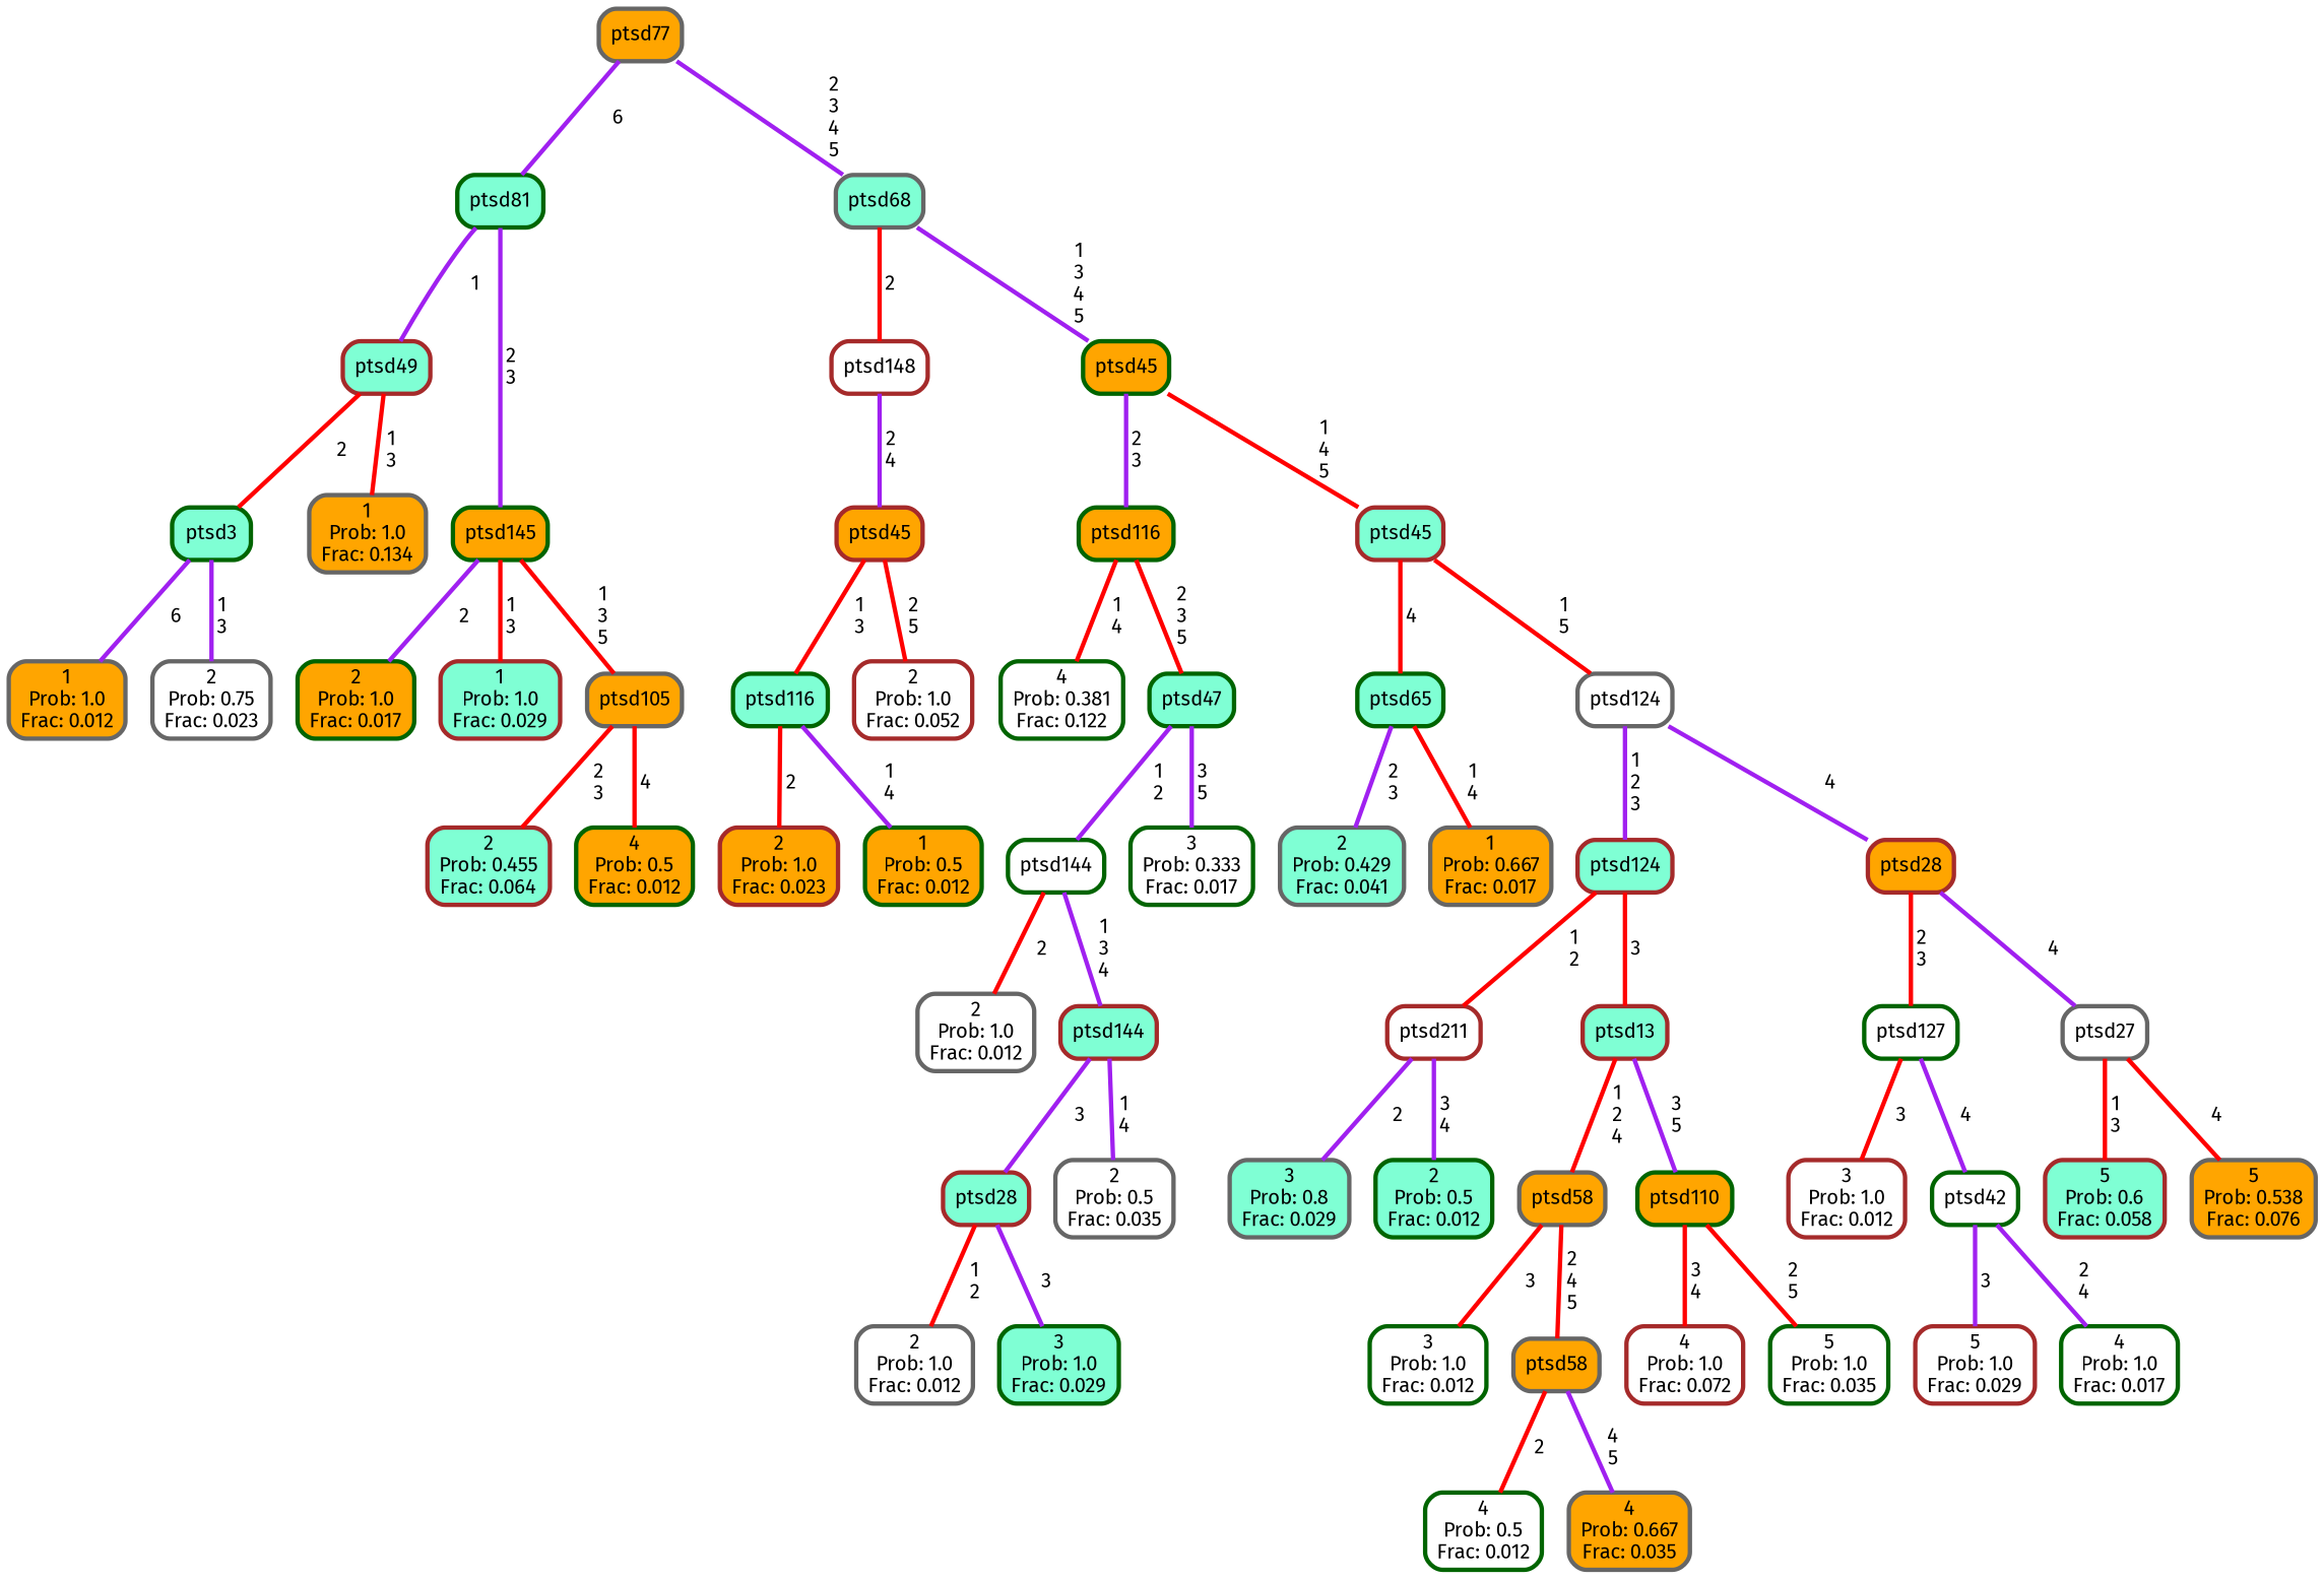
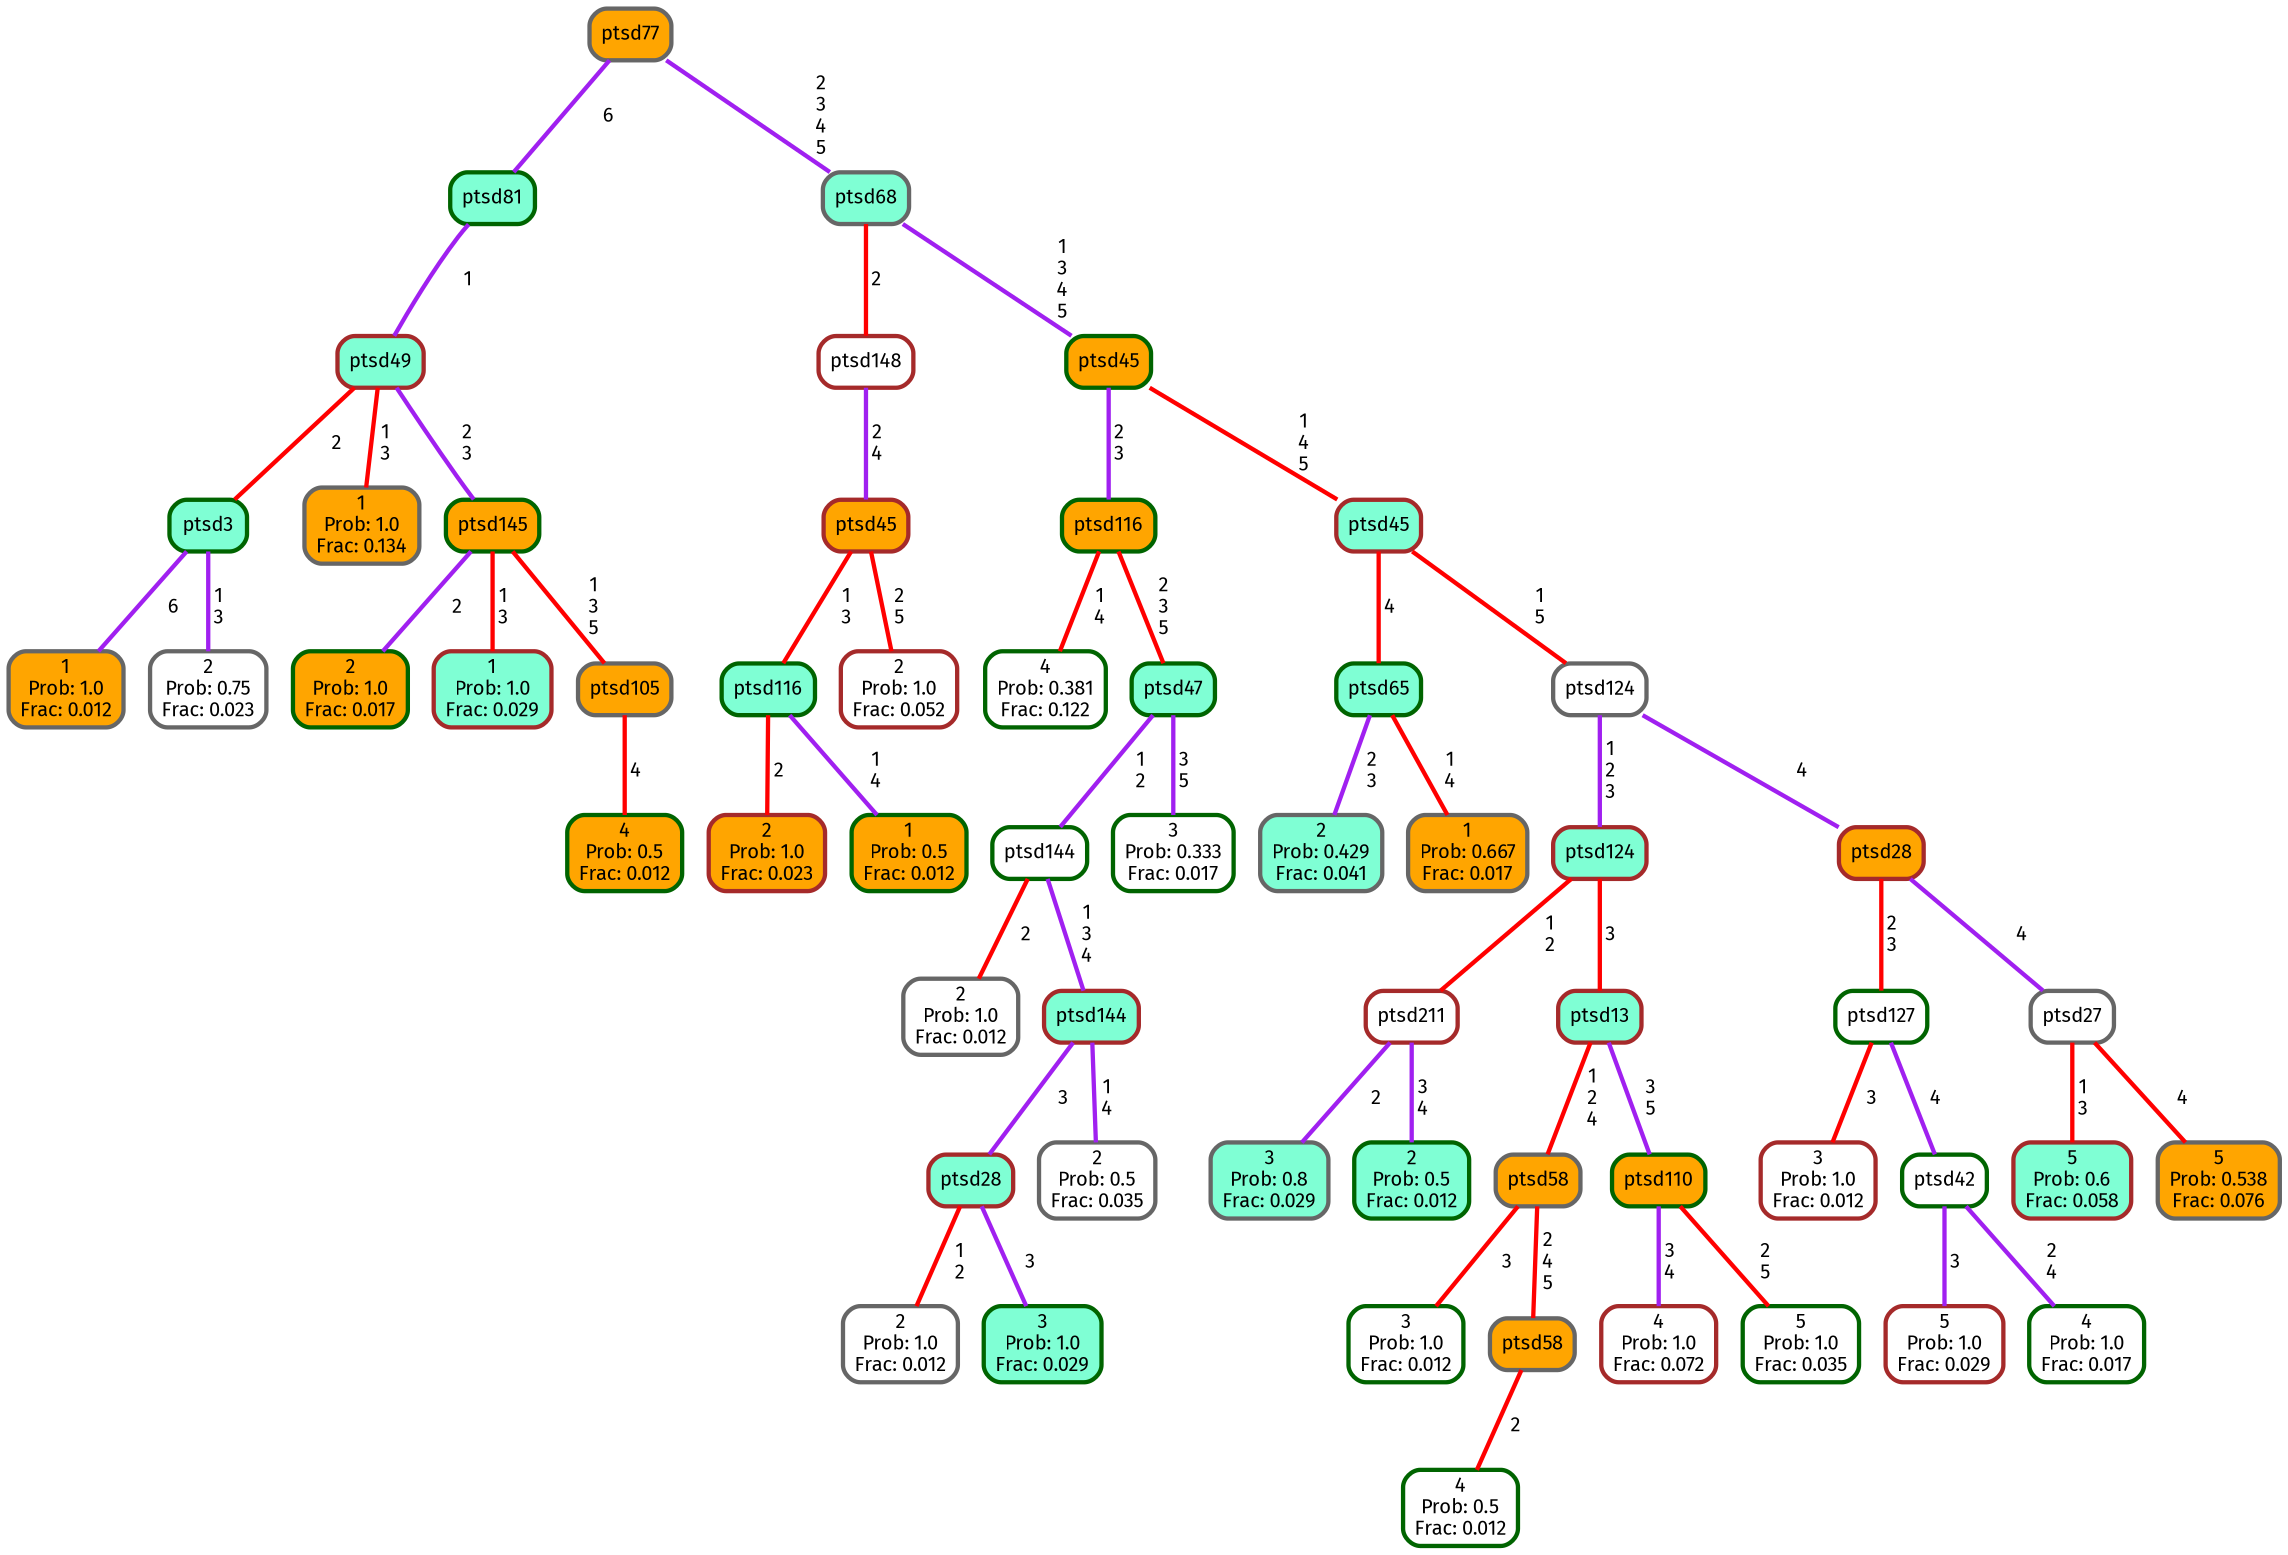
  graph {
    fontname="Fira Sans"
    ranksep="0 equally"
    splines=straight
    node [color=darkgreen fillcolor=white fontcolor=black fontname="Fira Sans" penwidth=3 shape=box style="filled, rounded"]
    edge [color=red fontname="Fira Sans" penwidth=3]
    n1 [color=gray40 fillcolor=orange label="1\nProb: 1.0\nFrac: 0.012"]
    n2 [fillcolor=aquamarine label=ptsd3]
    n3 [color=gray40 label="2\nProb: 0.75\nFrac: 0.023"]
    n4 [color=brown fillcolor=aquamarine label=ptsd49]
    n5 [color=gray40 fillcolor=orange label="1\nProb: 1.0\nFrac: 0.134"]
    n6 [fillcolor=aquamarine label=ptsd81]
    n7 [fillcolor=orange label=ptsd145]
    n8 [fillcolor=orange label="2\nProb: 1.0\nFrac: 0.017"]
    n9 [color=brown fillcolor=aquamarine label="1\nProb: 1.0\nFrac: 0.029"]
    n10 [color=gray40 fillcolor=orange label=ptsd105]
    n11 [color=gray40 fillcolor=orange label=ptsd77]
    n12 [color=gray40 fillcolor=aquamarine label=ptsd68]
    n13 [color=brown label=ptsd148]
    n14 [fillcolor=orange label=ptsd45]
    n15 [color=brown fillcolor=orange label="2\nProb: 1.0\nFrac: 0.023"]
    n16 [fillcolor=aquamarine label=ptsd116]
    n17 [fillcolor=orange label="1\nProb: 0.5\nFrac: 0.012"]
    n18 [color=brown fillcolor=orange label=ptsd45]
    n19 [color=brown label="2\nProb: 1.0\nFrac: 0.052"]
-   n20 [color=brown fillcolor=aquamarine label="2\nProb: 0.455\nFrac: 0.064"]
    n21 [fillcolor=orange label="4\nProb: 0.5\nFrac: 0.012"]
    n22 [fillcolor=orange label=ptsd116]
    n23 [color=brown fillcolor=aquamarine label=ptsd45]
    n24 [label="4\nProb: 0.381\nFrac: 0.122"]
    n25 [fillcolor=aquamarine label=ptsd47]
    n26 [label=ptsd144]
    n27 [label="3\nProb: 0.333\nFrac: 0.017"]
    n28 [color=gray40 label="2\nProb: 1.0\nFrac: 0.012"]
    n29 [color=brown fillcolor=aquamarine label=ptsd144]
    n30 [color=brown fillcolor=aquamarine label=ptsd28]
    n31 [color=gray40 label="2\nProb: 0.5\nFrac: 0.035"]
    n32 [color=gray40 label="2\nProb: 1.0\nFrac: 0.012"]
    n33 [fillcolor=aquamarine label="3\nProb: 1.0\nFrac: 0.029"]
    n34 [fillcolor=aquamarine label=ptsd65]
    n35 [color=gray40 label=ptsd124]
    n36 [color=gray40 fillcolor=aquamarine label="2\nProb: 0.429\nFrac: 0.041"]
    n37 [color=gray40 fillcolor=orange label="1\nProb: 0.667\nFrac: 0.017"]
    n38 [color=brown fillcolor=aquamarine label=ptsd124]
    n39 [color=brown fillcolor=orange label=ptsd28]
    n40 [color=gray40 fillcolor=aquamarine label="3\nProb: 0.8\nFrac: 0.029"]
    n41 [color=brown label=ptsd211]
    n42 [fillcolor=aquamarine label="2\nProb: 0.5\nFrac: 0.012"]
    n43 [color=brown fillcolor=aquamarine label=ptsd13]
    n44 [color=gray40 fillcolor=orange label=ptsd58]
    n45 [fillcolor=orange label=ptsd110]
    n46 [label="3\nProb: 1.0\nFrac: 0.012"]
    n47 [color=gray40 fillcolor=orange label=ptsd58]
    n48 [label="4\nProb: 0.5\nFrac: 0.012"]
-   n49 [color=gray40 fillcolor=orange label="4\nProb: 0.667\nFrac: 0.035"]
    n50 [color=brown label="4\nProb: 1.0\nFrac: 0.072"]
    n51 [label="5\nProb: 1.0\nFrac: 0.035"]
    n52 [label=ptsd127]
    n53 [color=gray40 label=ptsd27]
    n54 [color=brown label="3\nProb: 1.0\nFrac: 0.012"]
    n55 [label=ptsd42]
    n56 [color=brown label="5\nProb: 1.0\nFrac: 0.029"]
    n57 [label="4\nProb: 1.0\nFrac: 0.017"]
    n58 [color=brown fillcolor=aquamarine label="5\nProb: 0.6\nFrac: 0.058"]
    n59 [color=gray40 fillcolor=orange label="5\nProb: 0.538\nFrac: 0.076"]
    subgraph sub_1 {
      rank=same
    }
    n2 -- n1 [color=purple label=" 6"]
    n2 -- n3 [color=purple label=" 1\n 3"]
    n4 -- n2 [label=" 2"]
    n4 -- n5 [label=" 1\n 3"]
    n6 -- n4 [color=purple label=" 1"]
-   n6 -- n7 [color=purple label=" 2\n 3"]
+   n4 -- n7 [color=purple label=" 2\n 3"]
    n7 -- n8 [color=purple label=" 2"]
    n7 -- n9 [label=" 1\n 3"]
    n7 -- n10 [label=" 1\n 3\n 5"]
-   n10 -- n20 [label=" 2\n 3"]
    n10 -- n21 [label=" 4"]
    n11 -- n6 [color=purple label=" 6"]
    n11 -- n12 [color=purple label=" 2\n 3\n 4\n 5"]
    n12 -- n13 [label=" 2"]
    n12 -- n14 [color=purple label=" 1\n 3\n 4\n 5"]
    n13 -- n18 [color=purple label=" 2\n 4"]
    n14 -- n22 [color=purple label=" 2\n 3"]
    n14 -- n23 [label=" 1\n 4\n 5"]
    n16 -- n15 [label=" 2"]
    n16 -- n17 [color=purple label=" 1\n 4"]
    n18 -- n16 [label=" 1\n 3"]
    n18 -- n19 [label=" 2\n 5"]
    n22 -- n24 [label=" 1\n 4"]
    n22 -- n25 [label=" 2\n 3\n 5"]
    n23 -- n34 [label=" 4"]
    n23 -- n35 [label=" 1\n 5"]
    n25 -- n26 [color=purple label=" 1\n 2"]
    n25 -- n27 [color=purple label=" 3\n 5"]
    n26 -- n28 [label=" 2"]
    n26 -- n29 [color=purple label=" 1\n 3\n 4"]
    n29 -- n30 [color=purple label=" 3"]
    n29 -- n31 [color=purple label=" 1\n 4"]
    n30 -- n32 [label=" 1\n 2"]
    n30 -- n33 [color=purple label=" 3"]
    n34 -- n36 [color=purple label=" 2\n 3"]
    n34 -- n37 [label=" 1\n 4"]
    n35 -- n38 [color=purple label=" 1\n 2\n 3"]
    n35 -- n39 [color=purple label=" 4"]
    n38 -- n41 [label=" 1\n 2"]
    n38 -- n43 [label=" 3"]
    n39 -- n52 [label=" 2\n 3"]
    n39 -- n53 [color=purple label=" 4"]
    n41 -- n40 [color=purple label=" 2"]
    n41 -- n42 [color=purple label=" 3\n 4"]
    n43 -- n44 [label=" 1\n 2\n 4"]
    n43 -- n45 [color=purple label=" 3\n 5"]
    n44 -- n46 [label=" 3"]
    n44 -- n47 [label=" 2\n 4\n 5"]
-   n45 -- n50 [label=" 3\n 4"]
+   n45 -- n50 [color=purple label=" 3\n 4"]
    n45 -- n51 [label=" 2\n 5"]
    n47 -- n48 [label=" 2"]
-   n47 -- n49 [color=purple label=" 4\n 5"]
    n52 -- n54 [label=" 3"]
    n52 -- n55 [color=purple label=" 4"]
    n53 -- n58 [label=" 1\n 3"]
    n53 -- n59 [label=" 4"]
    n55 -- n56 [color=purple label=" 3"]
    n55 -- n57 [color=purple label=" 2\n 4"]
  }
